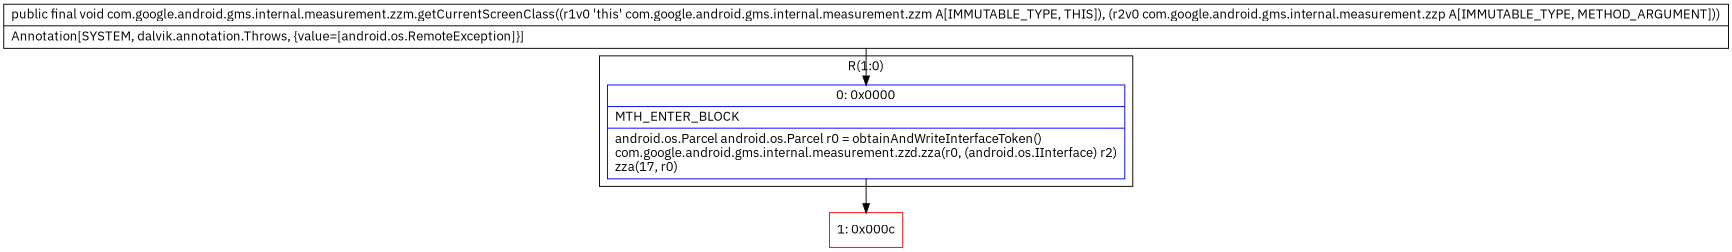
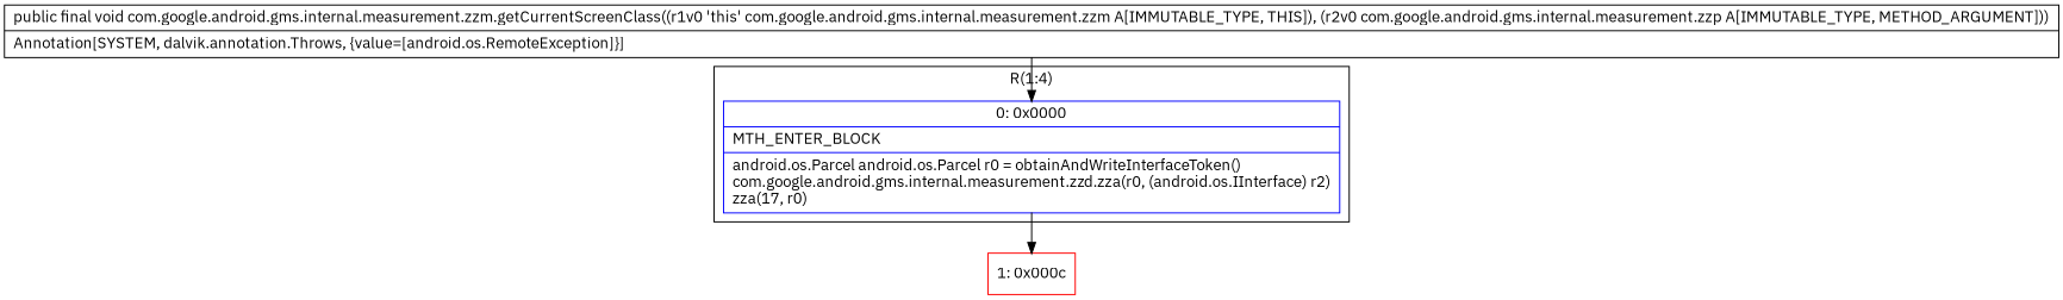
  digraph {
    fontname="IBM Plex Sans"
    node [shape=record fontname="IBM Plex Sans"]
    edge [fontname="IBM Plex Sans"]
    n1 [color=blue label="{0\:\ 0x0000|MTH_ENTER_BLOCK\l|android.os.Parcel android.os.Parcel r0 = obtainAndWriteInterfaceToken()\lcom.google.android.gms.internal.measurement.zzd.zza(r0, (android.os.IInterface) r2)\lzza(17, r0)\l}"]
    n2 [color=red label="{1\:\ 0x000c}"]
    n3 [label="{public final void com.google.android.gms.internal.measurement.zzm.getCurrentScreenClass((r1v0 'this' com.google.android.gms.internal.measurement.zzm A[IMMUTABLE_TYPE, THIS]), (r2v0 com.google.android.gms.internal.measurement.zzp A[IMMUTABLE_TYPE, METHOD_ARGUMENT]))  | Annotation[SYSTEM, dalvik.annotation.Throws, \{value=[android.os.RemoteException]\}]\l}"]
    subgraph cluster_1 {
-     label="R(1:0)"
+     label="R(1:4)"
      n1
    }
    n1 -> n2
    n3 -> n1
  }
